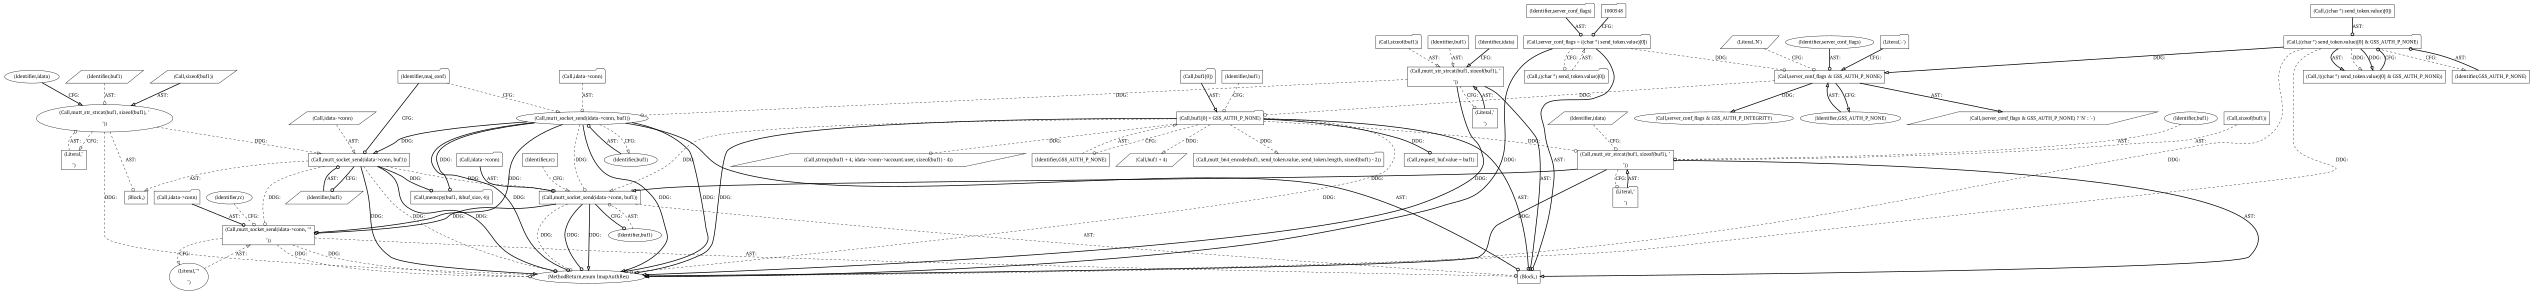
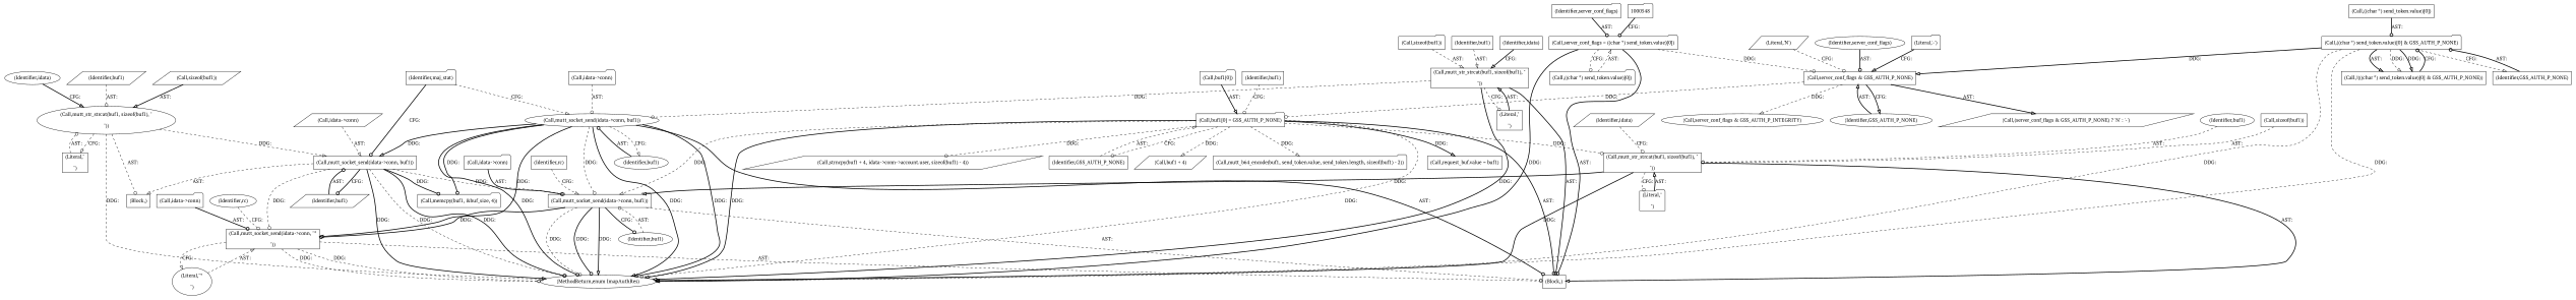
  digraph {
    fontname="PT Serif"
    node [fontname="PT Serif" shape=box]
    edge [arrowhead=odot fontname="PT Serif" style=dashed]
    n1 [label="(Call,mutt_socket_send(idata->conn, buf1))" shape=folder]
    n2 [label="(Call,mutt_socket_send(idata->conn, \"*\r\n\"))"]
    n3 [label="(Block,)"]
    n4 [label="(Identifier,buf1)" shape=ellipse]
    n5 [label="(MethodReturn,enum ImapAuthRes)" shape=ellipse]
    n6 [label="(Literal,\"*\r\n\")" shape=ellipse]
    n7 [label="(Call,mutt_socket_send(idata->conn, buf1))" shape=ellipse]
    n8 [label="(Call,mutt_socket_send(idata->conn, buf1))"]
    n9 [label="(Call,memcpy(buf1, &buf_size, 4))" shape=folder]
    n10 [label="(Identifier,buf1)" shape=ellipse]
    n11 [label="(Block,)"]
    n12 [label="(Identifier,buf1)" shape=parallelogram]
    n13 [label="(Call,mutt_str_strcat(buf1, sizeof(buf1), \"\r\n\"))"]
    n14 [label="(Literal,\"\r\n\")"]
    n15 [label="(Call,mutt_str_strcat(buf1, sizeof(buf1), \"\r\n\"))" shape=ellipse]
    n16 [label="(Literal,\"\r\n\")"]
    n17 [label="(Call,buf1[0] = GSS_AUTH_P_NONE)" shape=folder]
    n18 [label="(Call,mutt_str_strcat(buf1, sizeof(buf1), \"\r\n\"))"]
    n19 [label="(Call,request_buf.value = buf1)"]
    n20 [label="(Call,strncpy(buf1 + 4, idata->conn->account.user, sizeof(buf1) - 4))" shape=parallelogram]
    n21 [label="(Identifier,GSS_AUTH_P_NONE)"]
    n22 [label="(Call,buf1 + 4)" shape=parallelogram]
    n23 [label="(Call,mutt_b64_encode(buf1, send_token.value, send_token.length, sizeof(buf1) - 2))" shape=folder]
    n24 [label="(Literal,\"\r\n\")" shape=folder]
    n25 [label="(Call,server_conf_flags & GSS_AUTH_P_NONE)"]
    n26 [label="(Call,server_conf_flags & GSS_AUTH_P_INTEGRITY)" shape=ellipse]
    n27 [label="(Call,(server_conf_flags & GSS_AUTH_P_NONE) ? 'N' : '-')" shape=parallelogram]
    n28 [label="(Identifier,GSS_AUTH_P_NONE)" shape=ellipse]
    n29 [label="(Call,server_conf_flags = ((char *) send_token.value)[0])" shape=folder]
    n30 [label="(Call,((char *) send_token.value)[0])" shape=folder]
    n31 [label="(Call,((char *) send_token.value)[0] & GSS_AUTH_P_NONE)" shape=folder]
    n32 [label="(Call,!(((char *) send_token.value)[0] & GSS_AUTH_P_NONE))"]
    n33 [label="(Identifier,GSS_AUTH_P_NONE)"]
    n34 [label="(Identifier,idata)" shape=parallelogram]
    n35 [label="(Call,buf1[0])" shape=folder]
    n36 [label="(Identifier,buf1)" shape=parallelogram]
    n37 [label="(Identifier,buf1)"]
    n38 [label="(Identifier,buf1)" shape=ellipse]
    n39 [label="(Identifier,server_conf_flags)" shape=folder]
    n40 [label="(Identifier,idata)"]
    n41 [label="(Call,idata->conn)" shape=folder]
    n42 [label="(Identifier,rc)"]
    n43 [label="(Call,((char *) send_token.value)[0])"]
    n44 [label="(Call,sizeof(buf1))" shape=parallelogram]
    n45 [label="(Identifier,idata)" shape=ellipse]
    n46 [label="(Identifier,rc)" shape=ellipse]
    n47 [label="(Identifier,buf1)"]
    n48 [label="(Call,idata->conn)" shape=folder]
    n49 [label="(Call,sizeof(buf1))"]
    n50 [label="(Call,idata->conn)" shape=parallelogram]
    n51 [label="(Identifier,server_conf_flags)" shape=ellipse]
    n52 [label="(Call,idata->conn)" shape=folder]
-   n53 [label="(Identifier,maj_conf)" shape=folder]
+   n53 [label="(Identifier,maj_stat)" shape=folder]
    n54 [label="(Literal,'-')" shape=folder]
    n55 [label="(Literal,'N')" shape=parallelogram]
    n56 [label="(Call,sizeof(buf1))" shape=folder]
    1000548 [shape=folder]
    n1 -> n2 [label="DDG: " style=bold]
    n1 -> n3 [label="AST: "]
    n1 -> n4 [label="CFG: " style=bold]
    n1 -> n5 [label="DDG: "]
    n1 -> n5 [label="DDG: " style=bold]
    n1 -> n5 [arrowhead=onormal label="DDG: " style=bold]
    n2 -> n3 [label="AST: "]
    n2 -> n5 [label="DDG: "]
    n2 -> n5 [label="DDG: "]
    n2 -> n6 [arrowhead=onormal label="CFG: "]
    n4 -> n1 [label="AST: "]
    n6 -> n2 [arrowhead=onormal label="AST: "]
    n7 -> n1 [label="DDG: "]
    n7 -> n2 [arrowhead=onormal label="DDG: " style=bold]
    n7 -> n3 [label="AST: " style=bold]
    n7 -> n5 [arrowhead=onormal label="DDG: " style=bold]
    n7 -> n5 [arrowhead=onormal label="DDG: " style=bold]
    n7 -> n5 [label="DDG: " style=bold]
    n7 -> n8 [arrowhead=onormal label="DDG: " style=bold]
    n7 -> n9 [label="DDG: " style=bold]
    n7 -> n10 [arrowhead=onormal label="CFG: "]
    n8 -> n1 [label="DDG: "]
    n8 -> n2 [label="DDG: "]
    n8 -> n5 [label="DDG: " style=bold]
    n8 -> n5 [arrowhead=onormal label="DDG: " style=bold]
    n8 -> n5 [label="DDG: "]
    n8 -> n9 [label="DDG: " style=bold]
    n8 -> n11 [arrowhead=onormal label="AST: "]
    n8 -> n12 [label="CFG: " style=bold]
    n10 -> n7 [label="AST: " style=bold]
    n12 -> n8 [label="AST: " style=bold]
    n13 -> n3 [label="AST: " style=bold]
    n13 -> n5 [arrowhead=onormal label="DDG: " style=bold]
    n13 -> n7 [label="DDG: "]
    n13 -> n14 [label="CFG: "]
    n14 -> n13 [arrowhead=onormal label="AST: " style=bold]
    n15 -> n5 [label="DDG: "]
    n15 -> n8 [arrowhead=onormal label="DDG: "]
    n15 -> n11 [label="AST: "]
    n15 -> n16 [arrowhead=onormal label="CFG: "]
    n16 -> n15 [label="AST: "]
    n17 -> n1 [arrowhead=onormal label="DDG: "]
    n17 -> n3 [label="AST: " style=bold]
    n17 -> n5 [arrowhead=onormal label="DDG: " style=bold]
    n17 -> n5 [label="DDG: "]
    n17 -> n18 [label="DDG: "]
-   n17 -> n19 [label="DDG: " style=bold]
+   n17 -> n19 [arrowhead=onormal label="DDG: " style=bold]
    n17 -> n20 [label="DDG: "]
    n17 -> n21 [label="CFG: "]
    n17 -> n22 [arrowhead=onormal label="DDG: "]
    n17 -> n23 [arrowhead=onormal label="DDG: "]
    n18 -> n1 [arrowhead=onormal label="DDG: " style=bold]
    n18 -> n3 [arrowhead=onormal label="AST: " style=bold]
    n18 -> n5 [arrowhead=onormal label="DDG: " style=bold]
    n18 -> n24 [label="CFG: "]
    n21 -> n17 [arrowhead=onormal label="AST: "]
    n24 -> n18 [arrowhead=onormal label="AST: " style=bold]
    n25 -> n17 [label="DDG: "]
-   n25 -> n26 [arrowhead=onormal label="DDG: " style=bold]
+   n25 -> n26 [arrowhead=onormal label="DDG: "]
    n25 -> n27 [arrowhead=onormal label="AST: " style=bold]
    n25 -> n28 [arrowhead=onormal label="CFG: " style=bold]
    n28 -> n25 [arrowhead=onormal label="AST: " style=bold]
    n29 -> n3 [label="AST: " style=bold]
    n29 -> n5 [arrowhead=onormal label="DDG: " style=bold]
    n29 -> n25 [label="DDG: "]
    n29 -> n30 [label="CFG: "]
    n30 -> n29 [arrowhead=onormal label="AST: "]
    n31 -> n5 [label="DDG: "]
    n31 -> n5 [label="DDG: "]
    n31 -> n25 [arrowhead=onormal label="DDG: " style=bold]
    n31 -> n32 [arrowhead=onormal label="AST: " style=bold]
    n31 -> n32 [arrowhead=onormal label="DDG: "]
    n31 -> n32 [arrowhead=onormal label="DDG: " style=bold]
    n31 -> n33 [arrowhead=onormal label="CFG: "]
    n32 -> n31 [label="CFG: " style=bold]
    n33 -> n31 [label="AST: " style=bold]
    n34 -> n18 [label="CFG: "]
    n35 -> n17 [arrowhead=onormal label="AST: " style=bold]
    n36 -> n15 [label="AST: "]
    n37 -> n13 [arrowhead=onormal label="AST: "]
    n38 -> n18 [label="AST: "]
    n39 -> n29 [label="AST: " style=bold]
    n40 -> n13 [arrowhead=onormal label="CFG: " style=bold]
    n41 -> n7 [label="AST: "]
    n42 -> n1 [arrowhead=onormal label="CFG: "]
    n43 -> n31 [label="AST: " style=bold]
    n44 -> n15 [arrowhead=onormal label="AST: " style=bold]
    n45 -> n15 [arrowhead=onormal label="CFG: " style=bold]
    n46 -> n2 [label="CFG: "]
    n47 -> n17 [label="CFG: "]
    n48 -> n2 [label="AST: " style=bold]
    n49 -> n18 [label="AST: "]
    n50 -> n8 [arrowhead=onormal label="AST: "]
    n51 -> n25 [label="AST: " style=bold]
    n52 -> n1 [label="AST: " style=bold]
    n53 -> n7 [arrowhead=onormal label="CFG: "]
    n53 -> n8 [label="CFG: " style=bold]
    n54 -> n25 [arrowhead=onormal label="CFG: " style=bold]
    n55 -> n25 [label="CFG: "]
    n56 -> n13 [arrowhead=onormal label="AST: "]
    1000548 -> n29 [label="CFG: " style=bold]
  }
